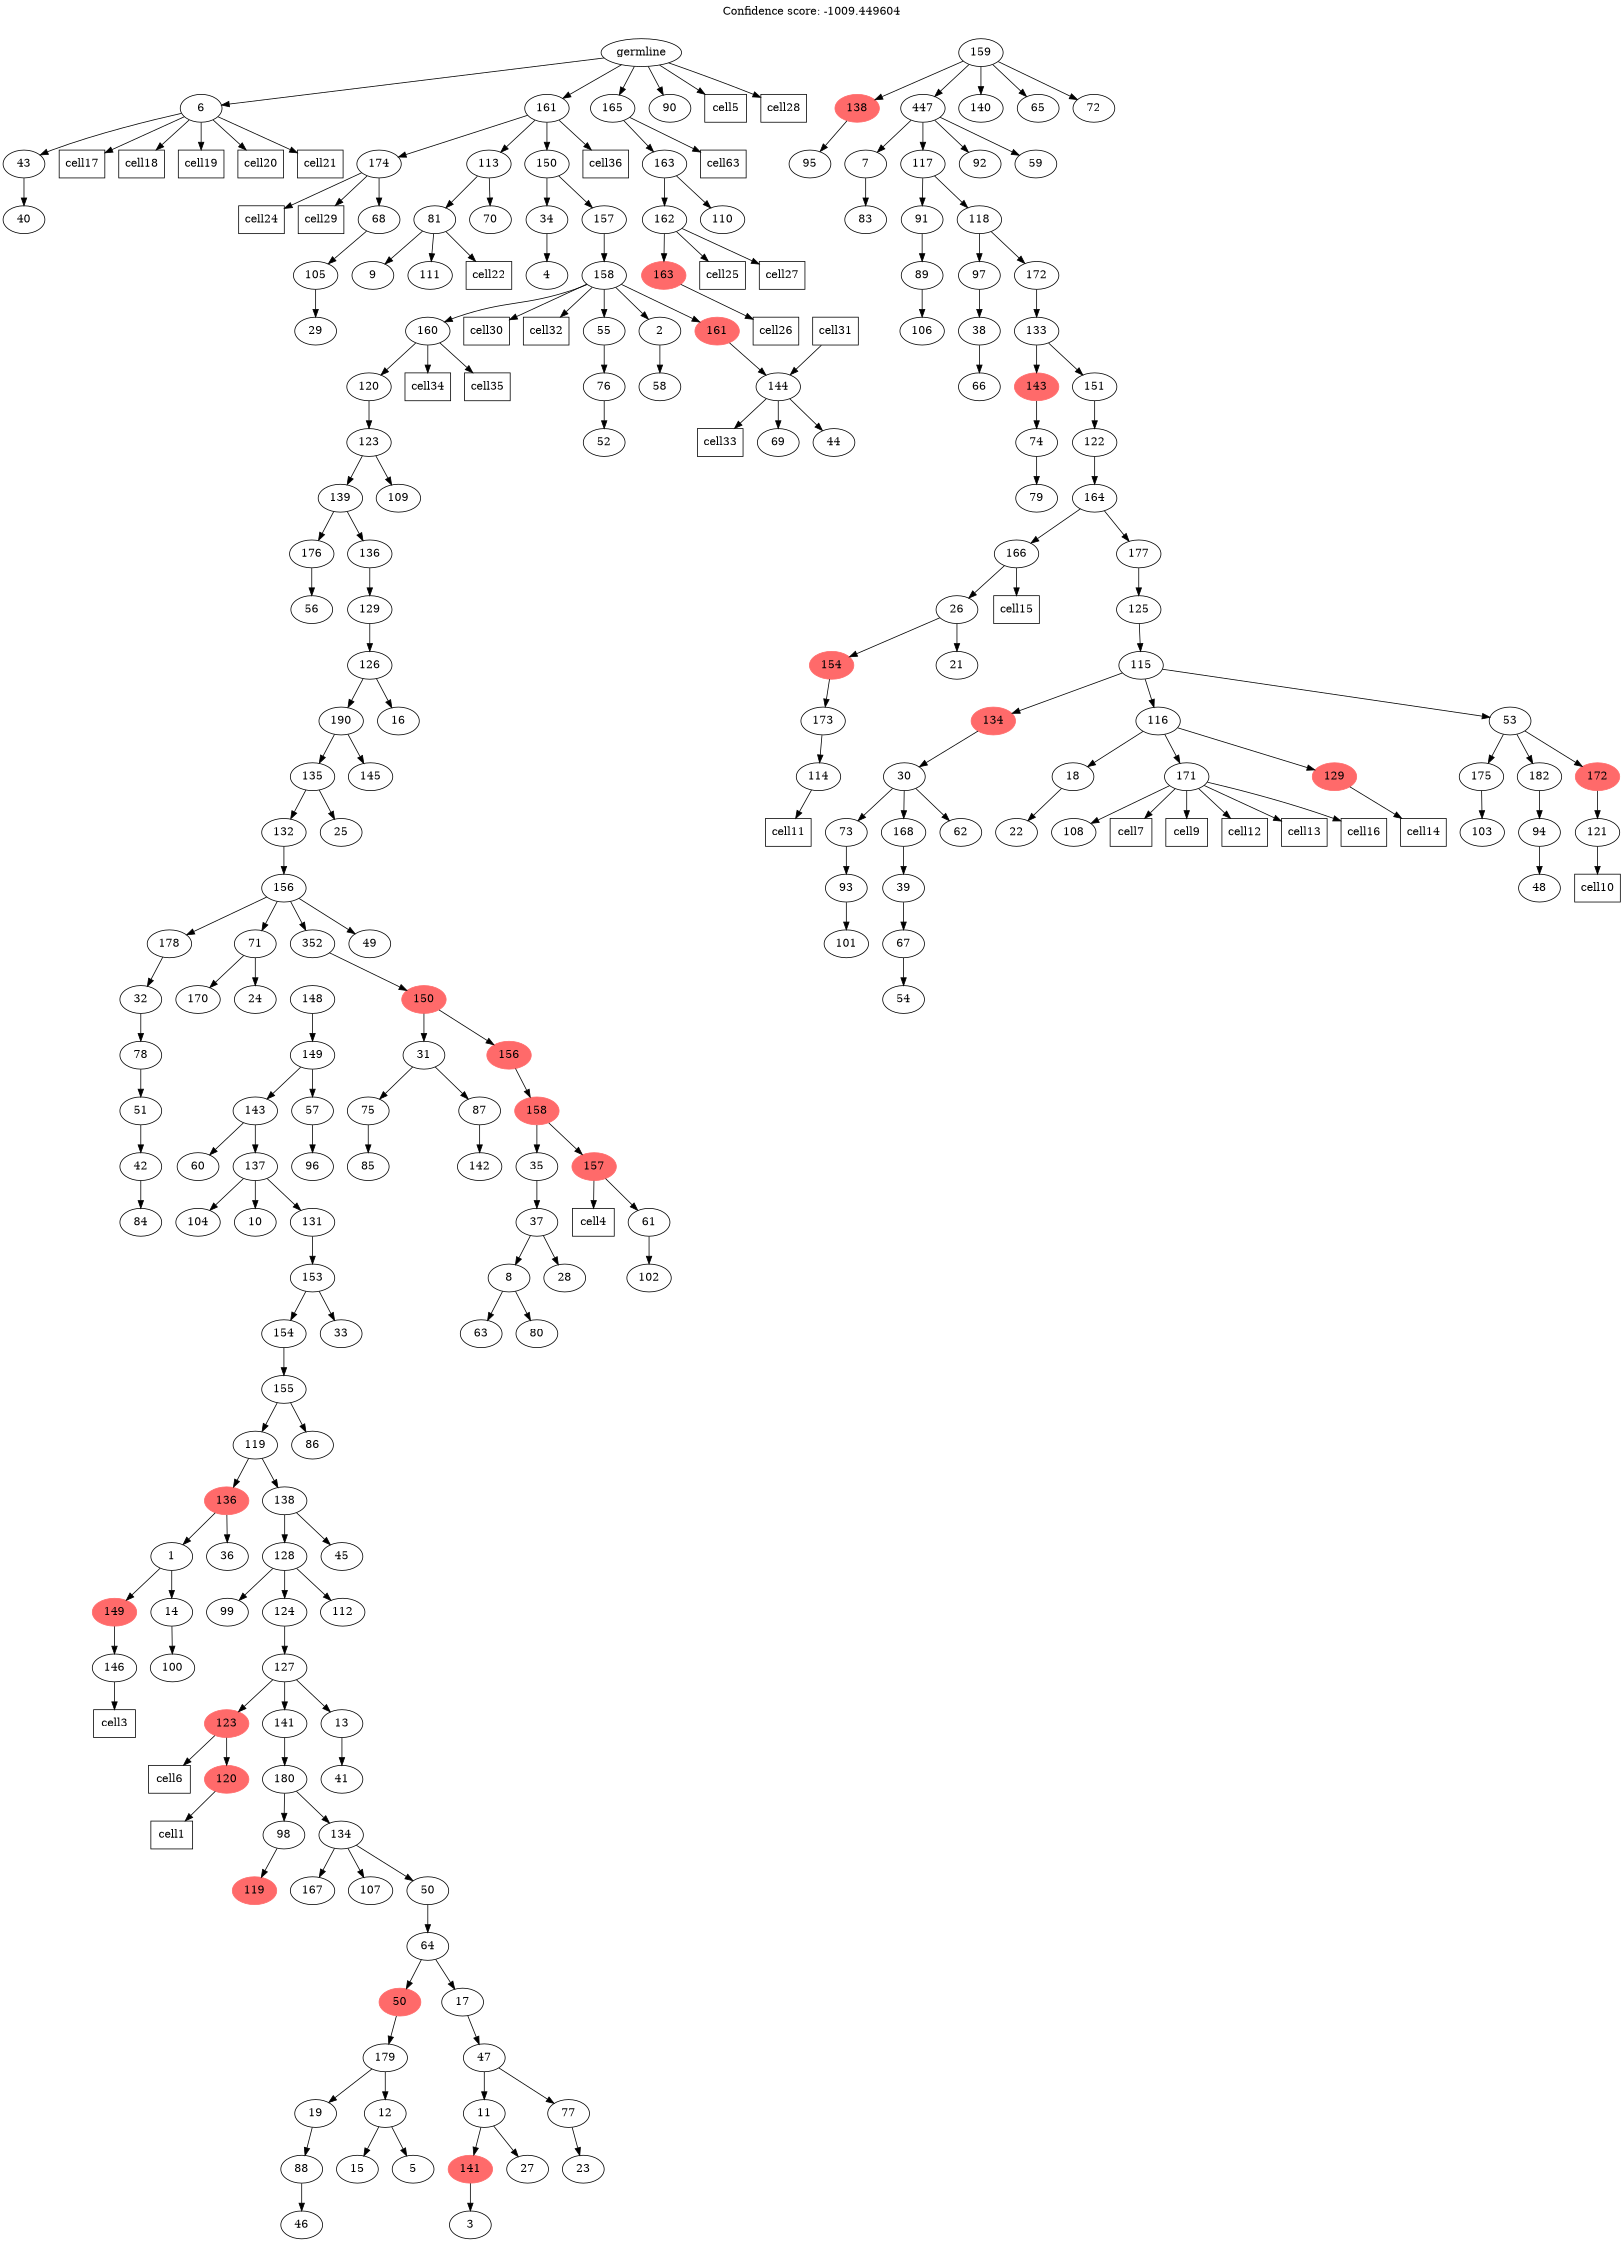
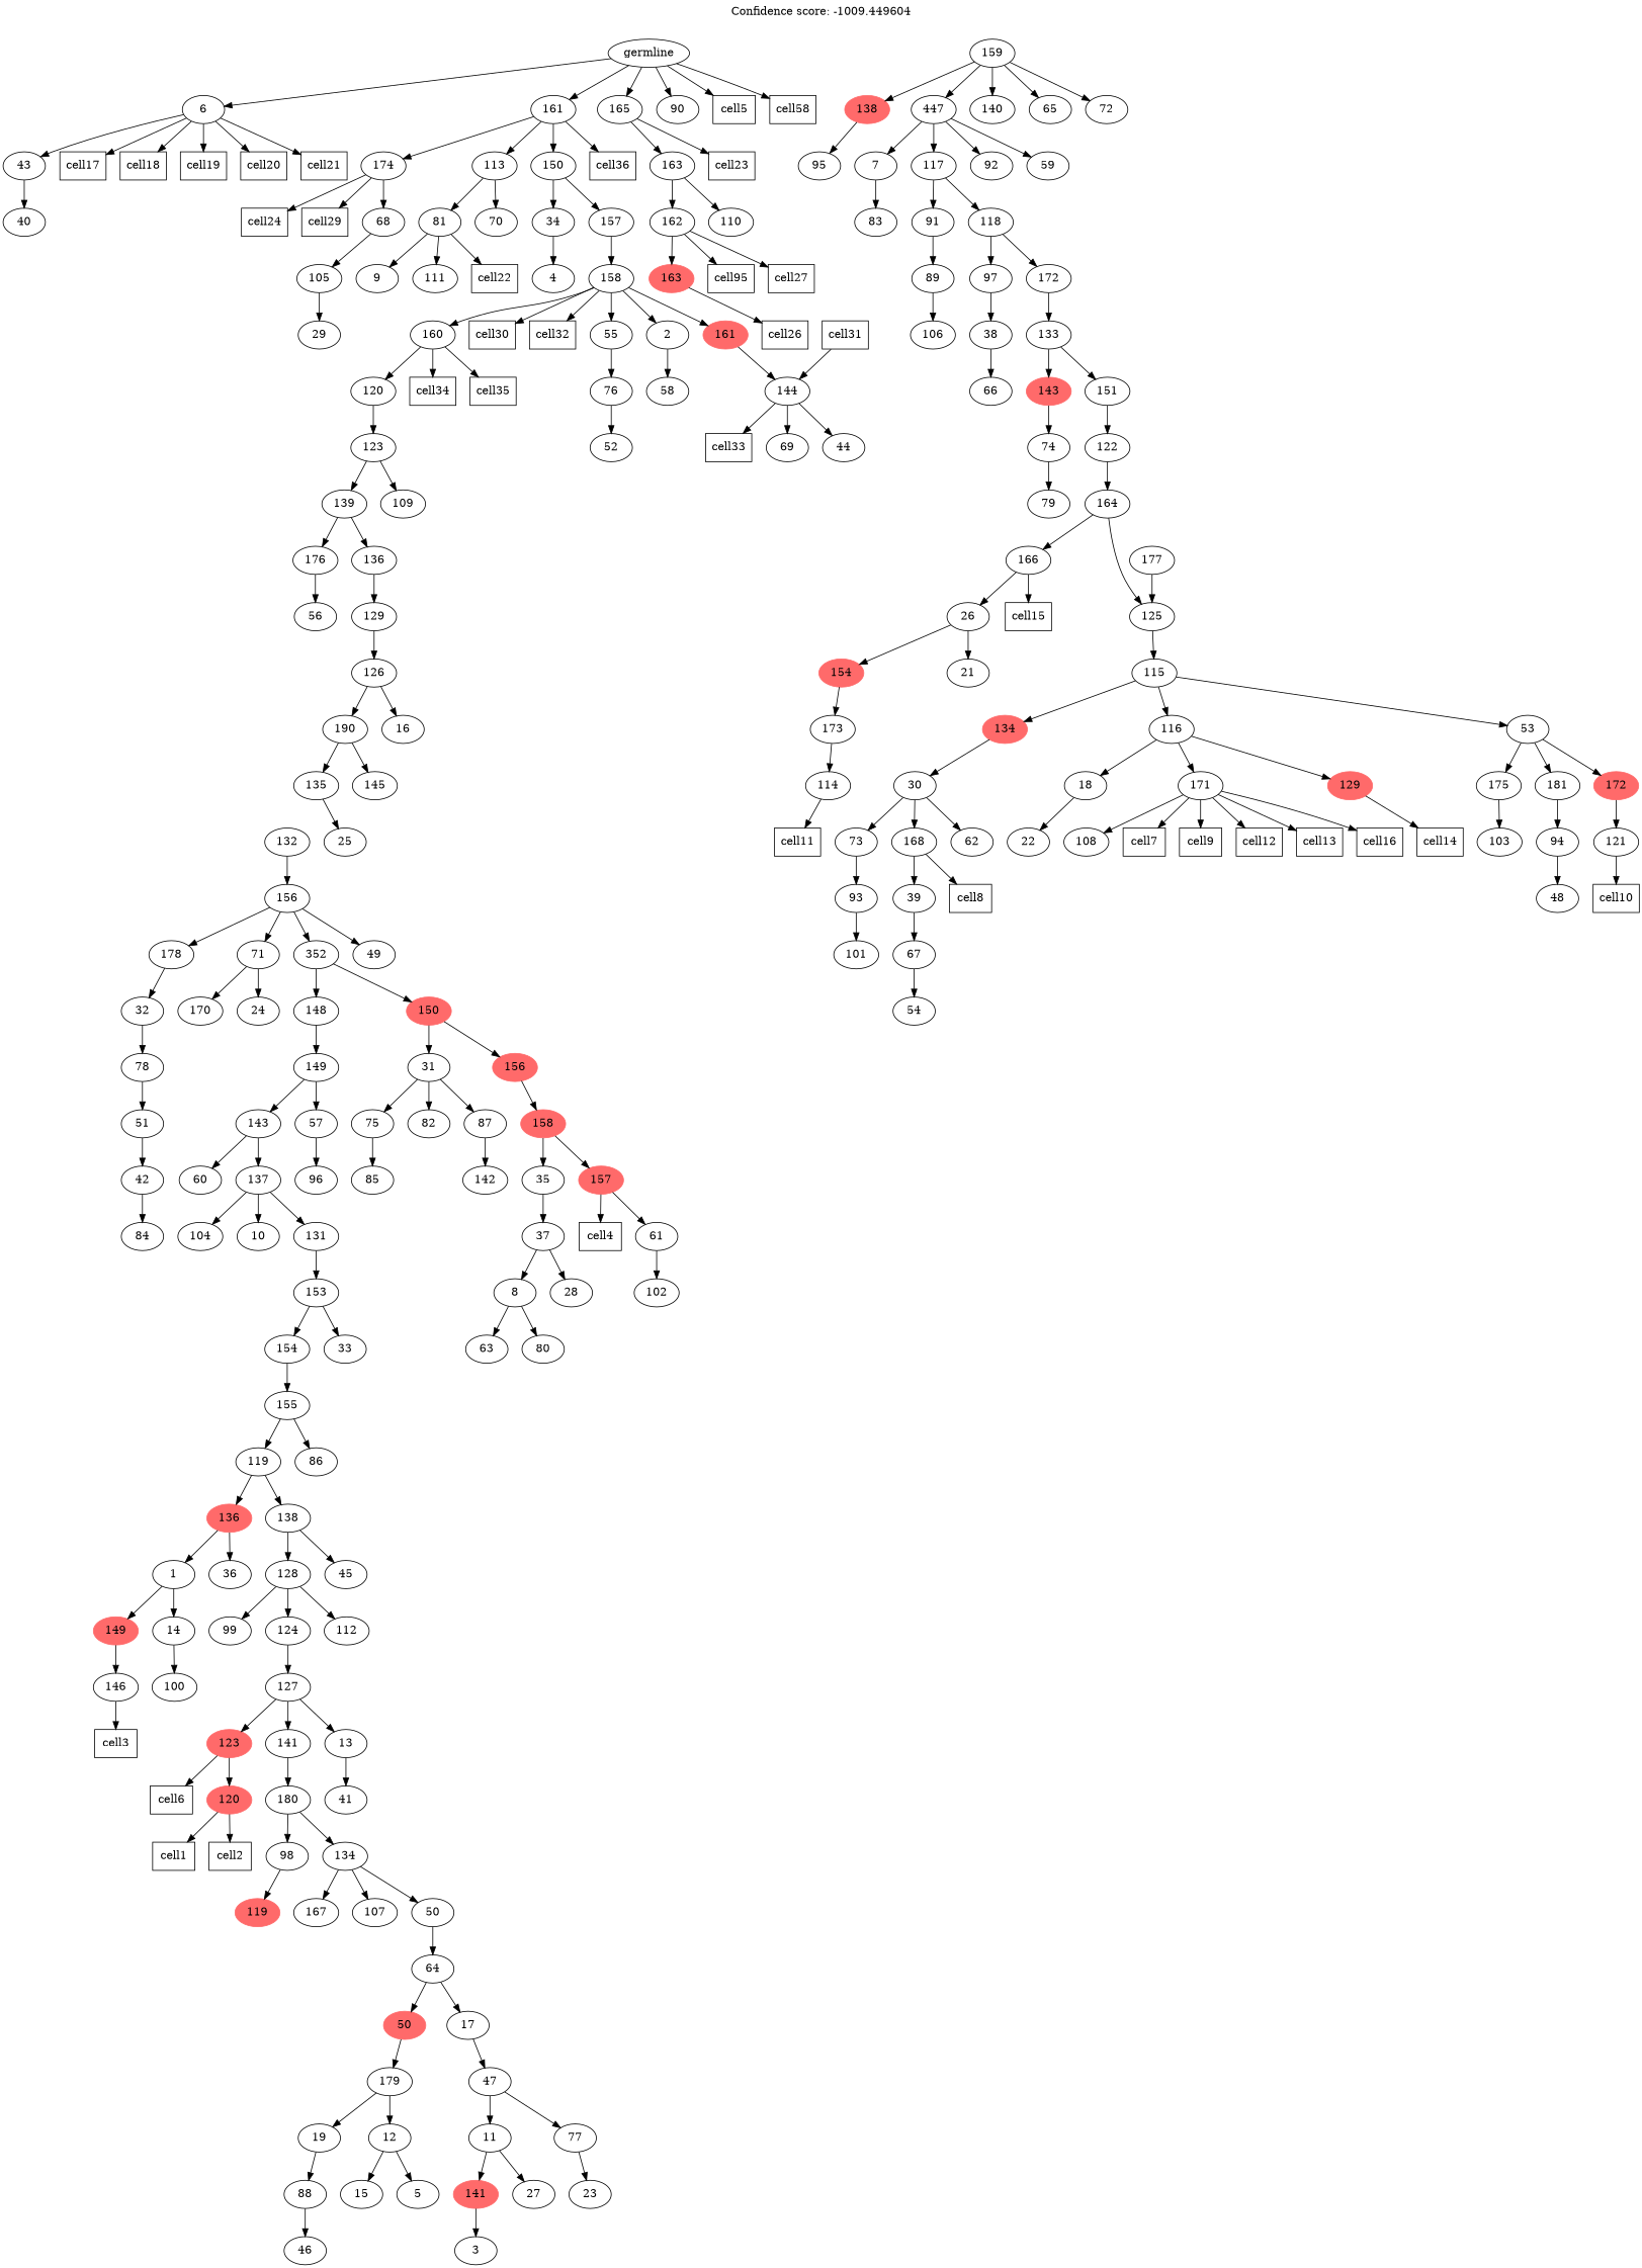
  digraph {
    label="Confidence score: -1009.449604"
    labelloc=t
    n1 [label=43]
    n2 [label=40]
    n3 [label=6]
    cell17 [shape=box]
    cell18 [shape=box]
    cell19 [shape=box]
    cell20 [shape=box]
    cell21 [shape=box]
    n9 [label=105]
    n10 [label=29]
    n11 [label=68]
    n12 [label=174]
    cell24 [shape=box]
    cell29 [shape=box]
    n15 [label=81]
    n16 [label=9]
    n17 [label=111]
    cell22 [shape=box]
    n19 [label=113]
    n20 [label=70]
    n21 [label=34]
    n22 [label=4]
    n23 [label=76]
    n24 [label=52]
    n25 [label=55]
    n26 [label=144]
    n27 [label=69]
    n28 [label=44]
    cell33 [shape=box]
    cell31 [shape=box]
    n31 [color=indianred1 label=161 style=filled]
    n32 [label=2]
    n33 [label=58]
    n34 [label=176]
    n35 [label=56]
    n36 [label=42]
    n37 [label=84]
    n38 [label=51]
    n39 [label=78]
    n40 [label=32]
    n41 [label=178]
    n42 [label=71]
    n43 [label=24]
    n44 [label=170]
    n45 [label=87]
    n46 [label=142]
    n47 [label=75]
    n48 [label=85]
    n49 [label=31]
+   n50 [label=82]
    n51 [label=8]
    n52 [label=63]
    n53 [label=80]
    n54 [label=37]
    n55 [label=28]
    n56 [label=35]
    n57 [label=61]
    n58 [label=102]
    n59 [color=indianred1 label=157 style=filled]
    cell4 [shape=box]
    n61 [color=indianred1 label=158 style=filled]
    n62 [color=indianred1 label=156 style=filled]
    n63 [color=indianred1 label=150 style=filled]
    n64 [label=57]
    n65 [label=96]
    n66 [label=14]
    n67 [label=100]
    n68 [color=indianred1 label=149 style=filled]
    n69 [label=146]
    cell3 [shape=box]
    n71 [label=1]
    n72 [color=indianred1 label=136 style=filled]
    n73 [label=36]
    n74 [label=13]
    n75 [label=41]
    n76 [color=indianred1 label=123 style=filled]
    n77 [color=indianred1 label=120 style=filled]
    cell6 [shape=box]
    cell1 [shape=box]
+   cell2 [shape=box]
    n81 [label=98]
    n82 [color=indianred1 label=119 style=filled]
    n83 [label=88]
    n84 [label=46]
    n85 [label=19]
    n86 [label=12]
    n87 [label=15]
    n88 [label=5]
    n89 [label=179]
    n90 [color=indianred1 label=50 style=filled]
    n91 [color=indianred1 label=141 style=filled]
    n92 [label=3]
    n93 [label=11]
    n94 [label=27]
    n95 [label=77]
    n96 [label=23]
    n97 [label=47]
    n98 [label=17]
    n99 [label=64]
    n100 [label=50]
    n101 [color=indianred1 label=138 style=filled]
    n102 [label=95]
    n103 [label=7]
    n104 [label=83]
    n105 [label=89]
    n106 [label=106]
    n107 [label=91]
    n108 [label=38]
    n109 [label=66]
    n110 [label=97]
    n111 [label=74]
    n112 [label=79]
    n113 [color=indianred1 label=143 style=filled]
    n114 [label=173]
    n115 [label=114]
    cell11 [shape=box]
    n117 [color=indianred1 label=154 style=filled]
    n118 [label=26]
    n119 [label=21]
    n120 [label=166]
    cell15 [shape=box]
    n122 [label=93]
    n123 [label=101]
    n124 [label=73]
    n125 [label=67]
    n126 [label=54]
    n127 [label=39]
    n128 [label=168]
+   cell8 [shape=box]
    n130 [label=30]
    n131 [label=62]
    n132 [color=indianred1 label=134 style=filled]
    n133 [label=18]
    n134 [label=22]
    n135 [label=171]
    n136 [label=108]
    cell7 [shape=box]
    cell9 [shape=box]
    cell12 [shape=box]
    cell13 [shape=box]
    cell16 [shape=box]
    n142 [label=116]
    n143 [color=indianred1 label=129 style=filled]
    cell14 [shape=box]
    n145 [label=175]
    n146 [label=103]
    n147 [label=94]
    n148 [label=48]
-   n149 [label=182]
+   n149 [label=181]
    n150 [color=indianred1 label=172 style=filled]
    n151 [label=121]
    cell10 [shape=box]
    n153 [label=53]
    n154 [label=115]
    n155 [label=125]
    n156 [label=177]
    n157 [label=164]
    n158 [label=122]
    n159 [label=151]
    n160 [label=133]
    n161 [label=172]
    n162 [label=118]
    n163 [label=117]
    n164 [label=447]
    n165 [label=92]
    n166 [label=59]
    n167 [label=159]
    n168 [label=140]
    n169 [label=65]
    n170 [label=72]
    n171 [label=167]
    n172 [label=134]
    n173 [label=107]
    n174 [label=180]
    n175 [label=141]
    n176 [label=127]
    n177 [label=124]
    n178 [label=128]
    n179 [label=112]
    n180 [label=99]
    n181 [label=138]
    n182 [label=45]
    n183 [label=119]
    n184 [label=155]
    n185 [label=86]
    n186 [label=154]
    n187 [label=153]
    n188 [label=33]
    n189 [label=131]
    n190 [label=137]
    n191 [label=104]
    n192 [label=10]
    n193 [label=143]
    n194 [label=60]
    n195 [label=149]
    n196 [label=148]
    n197 [label=352]
    n198 [label=156]
    n199 [label=49]
    n200 [label=132]
    n201 [label=135]
    n202 [label=25]
    n203 [label=190]
    n204 [label=145]
    n205 [label=126]
    n206 [label=16]
    n207 [label=129]
    n208 [label=136]
    n209 [label=139]
    n210 [label=123]
    n211 [label=109]
    n212 [label=120]
    n213 [label=160]
    cell34 [shape=box]
    cell35 [shape=box]
    n216 [label=158]
    cell30 [shape=box]
    cell32 [shape=box]
    n219 [label=157]
    n220 [label=150]
    n221 [label=161]
    cell36 [shape=box]
    n223 [label=162]
    n224 [color=indianred1 label=163 style=filled]
-   cell25 [shape=box]
+   cell25 [shape=box label=cell95]
    cell27 [shape=box]
    cell26 [shape=box]
    n228 [label=163]
    n229 [label=110]
    n230 [label=165]
-   cell23 [shape=box label=cell63]
+   cell23 [shape=box]
    n232 [label=germline]
    n233 [label=90]
    cell5 [shape=box]
-   cell28 [shape=box]
+   cell28 [shape=box label=cell58]
    n1 -> n2
    n3 -> n1
    n3 -> cell17
    n3 -> cell18
    n3 -> cell19
    n3 -> cell20
    n3 -> cell21
    n9 -> n10
    n11 -> n9
    n12 -> n11
    n12 -> cell24
    n12 -> cell29
    n15 -> n16
    n15 -> n17
    n15 -> cell22
    n19 -> n15
    n19 -> n20
    n21 -> n22
    n23 -> n24
    n25 -> n23
    n26 -> n27
    n26 -> n28
    n26 -> cell33
    cell31 -> n26
    n31 -> n26
    n32 -> n33
    n34 -> n35
    n36 -> n37
    n38 -> n36
    n39 -> n38
    n40 -> n39
    n41 -> n40
    n42 -> n43
    n42 -> n44
    n45 -> n46
    n47 -> n48
    n49 -> n45
    n49 -> n47
+   n49 -> n50
    n51 -> n52
    n51 -> n53
    n54 -> n51
    n54 -> n55
    n56 -> n54
    n57 -> n58
    n59 -> n57
    n59 -> cell4
    n61 -> n56
    n61 -> n59
    n62 -> n61
    n63 -> n49
    n63 -> n62
    n64 -> n65
    n66 -> n67
    n68 -> n69
    n69 -> cell3
    n71 -> n66
    n71 -> n68
    n72 -> n71
    n72 -> n73
    n74 -> n75
    n76 -> n77
    n76 -> cell6
    n77 -> cell1
+   n77 -> cell2
    n81 -> n82
    n83 -> n84
    n85 -> n83
    n86 -> n87
    n86 -> n88
    n89 -> n85
    n89 -> n86
    n90 -> n89
    n91 -> n92
    n93 -> n91
    n93 -> n94
    n95 -> n96
    n97 -> n93
    n97 -> n95
    n98 -> n97
    n99 -> n90
    n99 -> n98
    n100 -> n99
    n101 -> n102
    n103 -> n104
    n105 -> n106
    n107 -> n105
    n108 -> n109
    n110 -> n108
    n111 -> n112
    n113 -> n111
    n114 -> n115
    n115 -> cell11
    n117 -> n114
    n118 -> n117
    n118 -> n119
    n120 -> n118
    n120 -> cell15
    n122 -> n123
    n124 -> n122
    n125 -> n126
    n127 -> n125
    n128 -> n127
+   n128 -> cell8
    n130 -> n124
    n130 -> n128
    n130 -> n131
    n132 -> n130
    n133 -> n134
    n135 -> n136
    n135 -> cell7
    n135 -> cell9
    n135 -> cell12
    n135 -> cell13
    n135 -> cell16
    n142 -> n133
    n142 -> n135
    n142 -> n143
    n143 -> cell14
    n145 -> n146
    n147 -> n148
    n149 -> n147
    n150 -> n151
    n151 -> cell10
    n153 -> n145
    n153 -> n149
    n153 -> n150
    n154 -> n132
    n154 -> n142
    n154 -> n153
    n155 -> n154
    n156 -> n155
    n157 -> n120
-   n157 -> n156
+   n157 -> n155
    n158 -> n157
    n159 -> n158
    n160 -> n113
    n160 -> n159
    n161 -> n160
    n162 -> n110
    n162 -> n161
    n163 -> n107
    n163 -> n162
    n164 -> n103
    n164 -> n163
    n164 -> n165
    n164 -> n166
    n167 -> n101
    n167 -> n164
    n167 -> n168
    n167 -> n169
    n167 -> n170
    n172 -> n100
    n172 -> n171
    n172 -> n173
    n174 -> n81
    n174 -> n172
    n175 -> n174
    n176 -> n74
    n176 -> n76
    n176 -> n175
    n177 -> n176
    n178 -> n177
    n178 -> n179
    n178 -> n180
    n181 -> n178
    n181 -> n182
    n183 -> n72
    n183 -> n181
    n184 -> n183
    n184 -> n185
    n186 -> n184
    n187 -> n186
    n187 -> n188
    n189 -> n187
    n190 -> n189
    n190 -> n191
    n190 -> n192
    n193 -> n190
    n193 -> n194
    n195 -> n64
    n195 -> n193
    n196 -> n195
    n197 -> n63
+   n197 -> n196
    n198 -> n41
    n198 -> n42
    n198 -> n197
    n198 -> n199
    n200 -> n198
-   n201 -> n200
    n201 -> n202
    n203 -> n201
    n203 -> n204
    n205 -> n203
    n205 -> n206
    n207 -> n205
    n208 -> n207
    n209 -> n34
    n209 -> n208
    n210 -> n209
    n210 -> n211
    n212 -> n210
    n213 -> n212
    n213 -> cell34
    n213 -> cell35
    n216 -> n25
    n216 -> n31
    n216 -> n32
    n216 -> n213
    n216 -> cell30
    n216 -> cell32
    n219 -> n216
    n220 -> n21
    n220 -> n219
    n221 -> n12
    n221 -> n19
    n221 -> n220
    n221 -> cell36
    n223 -> n224
    n223 -> cell25
    n223 -> cell27
    n224 -> cell26
    n228 -> n223
    n228 -> n229
    n230 -> n228
    n230 -> cell23
    n232 -> n3
    n232 -> n221
    n232 -> n230
    n232 -> n233
    n232 -> cell5
    n232 -> cell28
  }
